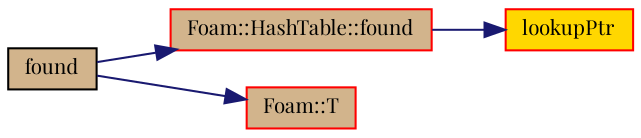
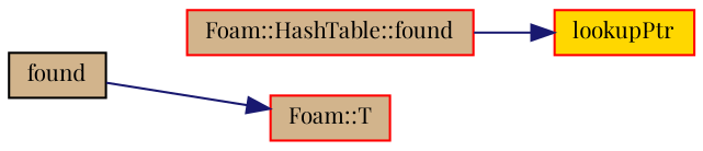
  digraph {
    fontname="Playfair Display"
    rankdir=LR
    node [color=red fillcolor=tan fontname="Playfair Display" fontsize=10 shape=record style=filled]
    edge [color=midnightblue fontname="Playfair Display" fontsize=10 labelfontname=Helvetica labelfontsize=10 style=solid]
    n1 [color=black fontcolor=black height=0.2 label=found width=0.4]
    n2 [height=0.2 label="Foam::HashTable::found" width=0.4]
    n3 [height=0.2 label="Foam::T" width=0.4]
    n4 [fillcolor=gold height=0.2 label=lookupPtr width=0.4]
-   n1 -> n2
    n1 -> n3
    n2 -> n4
  }
